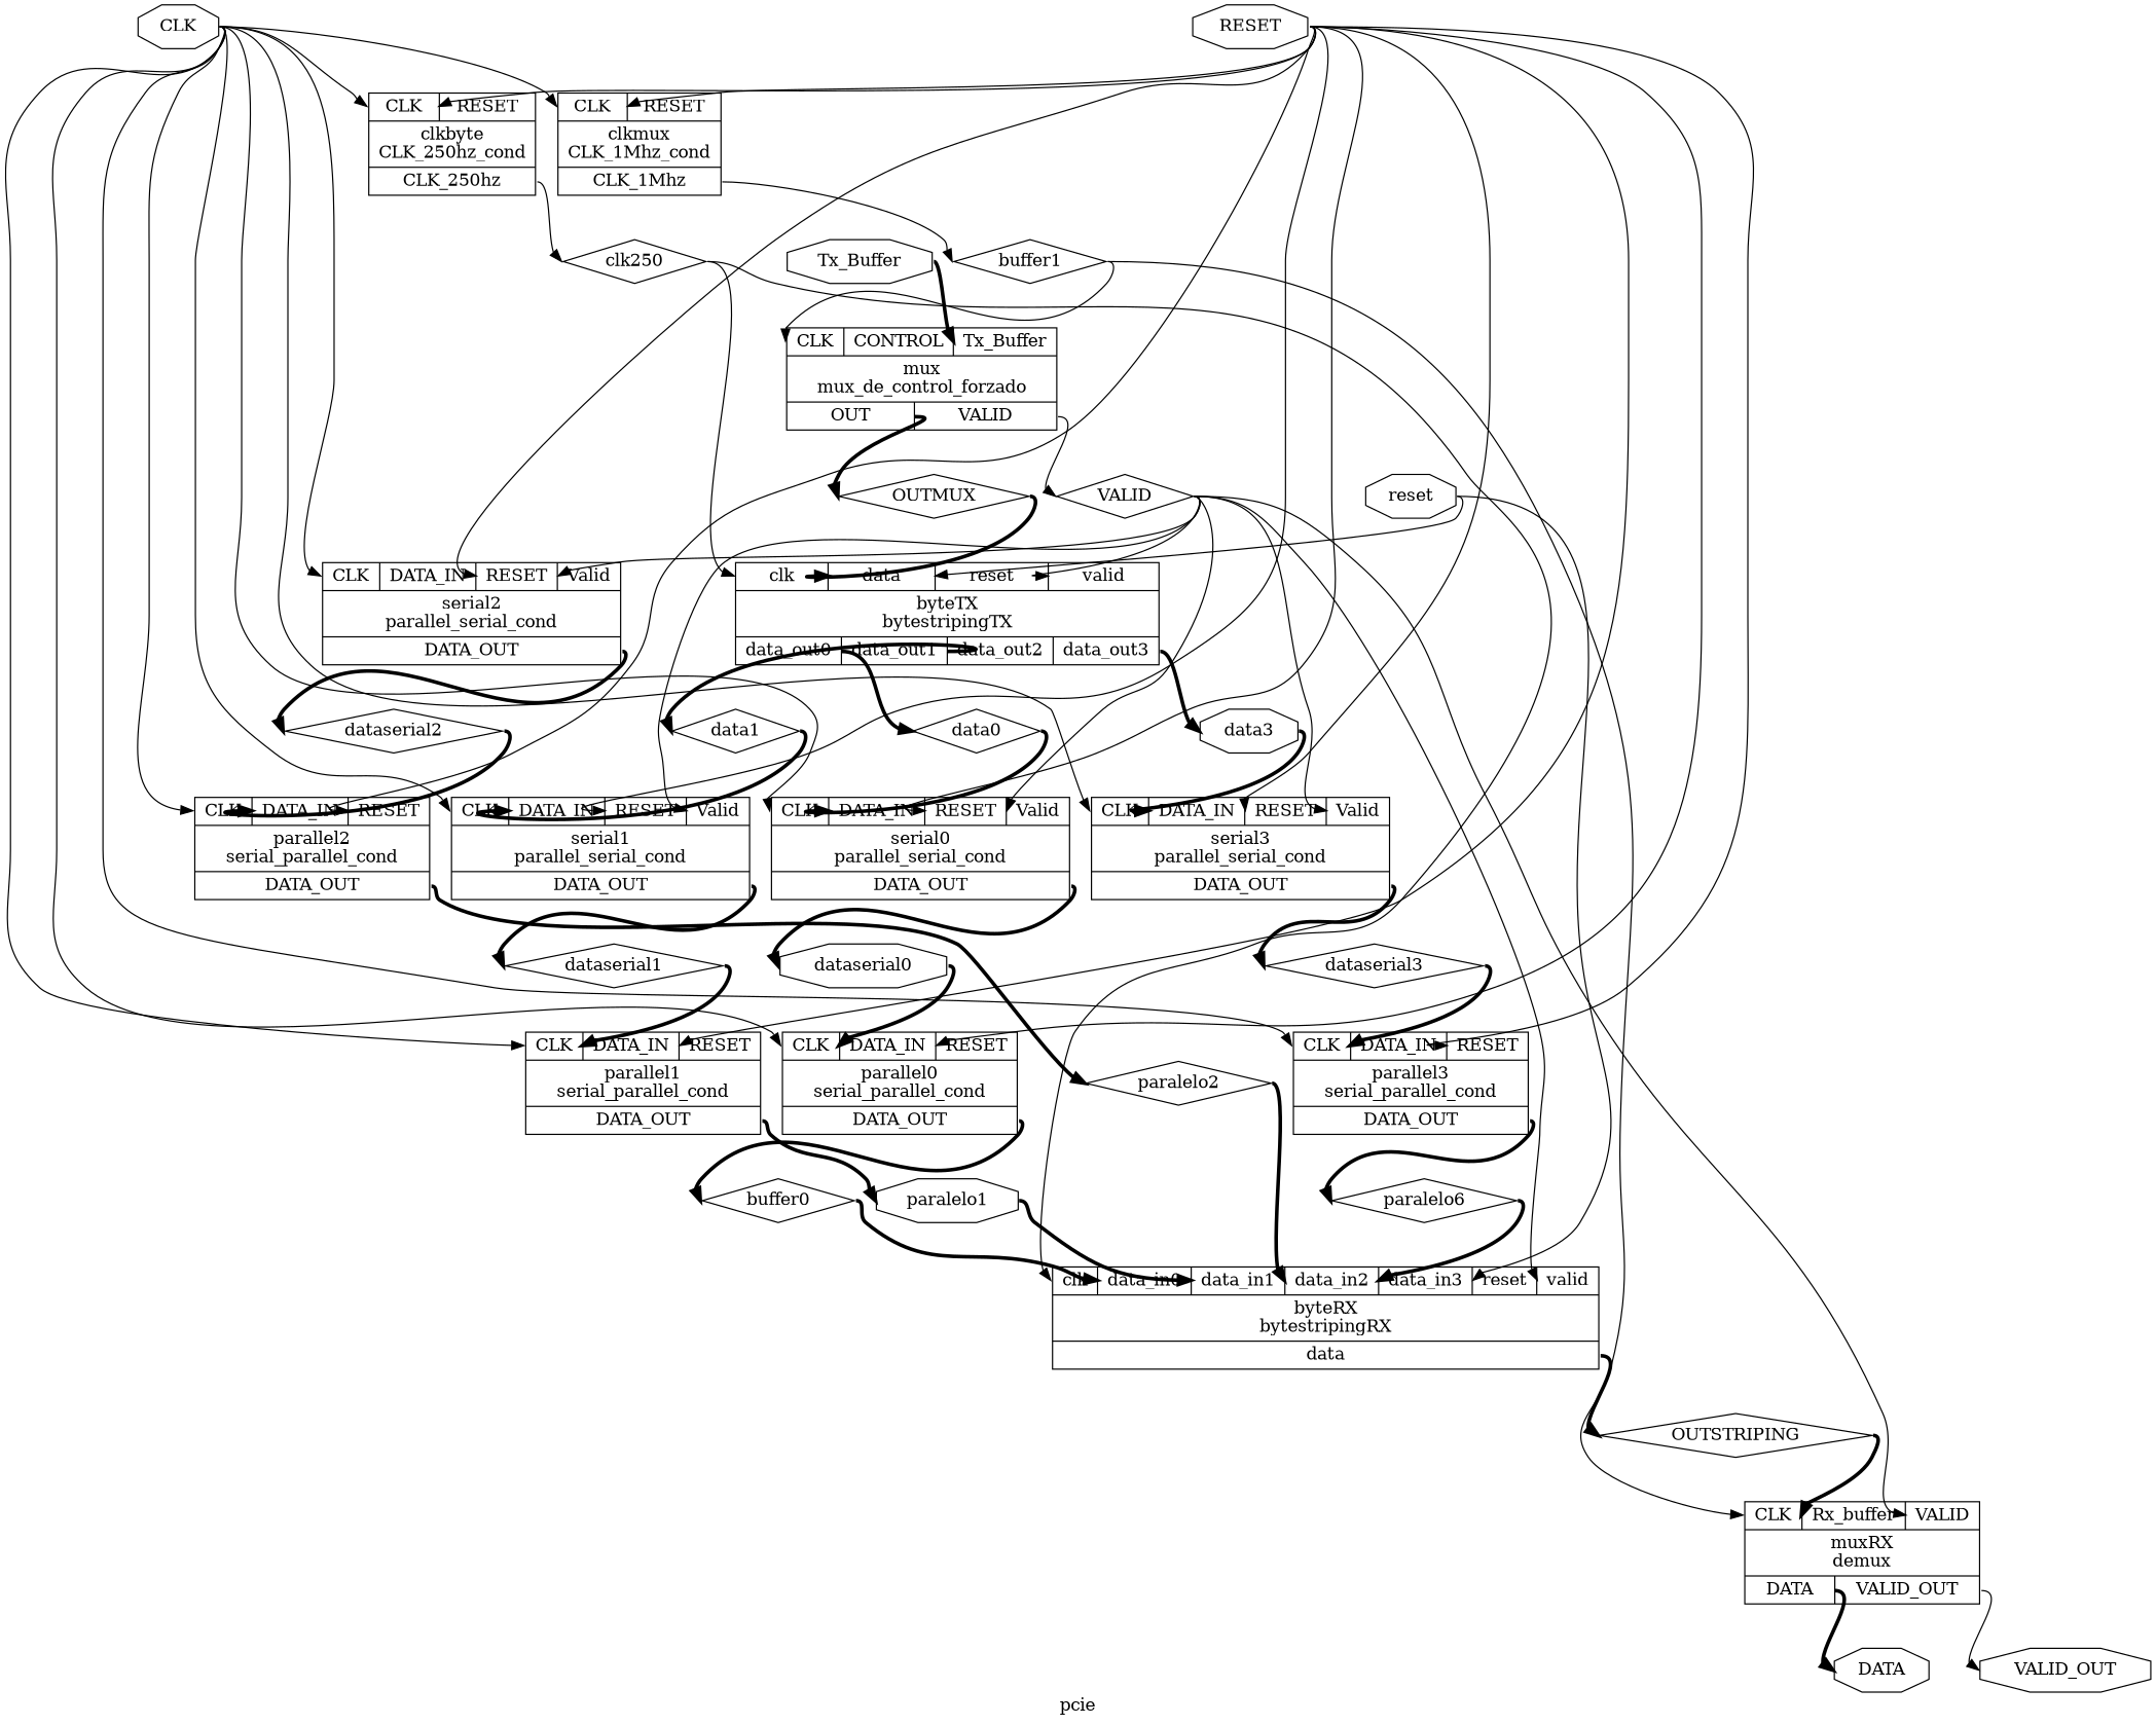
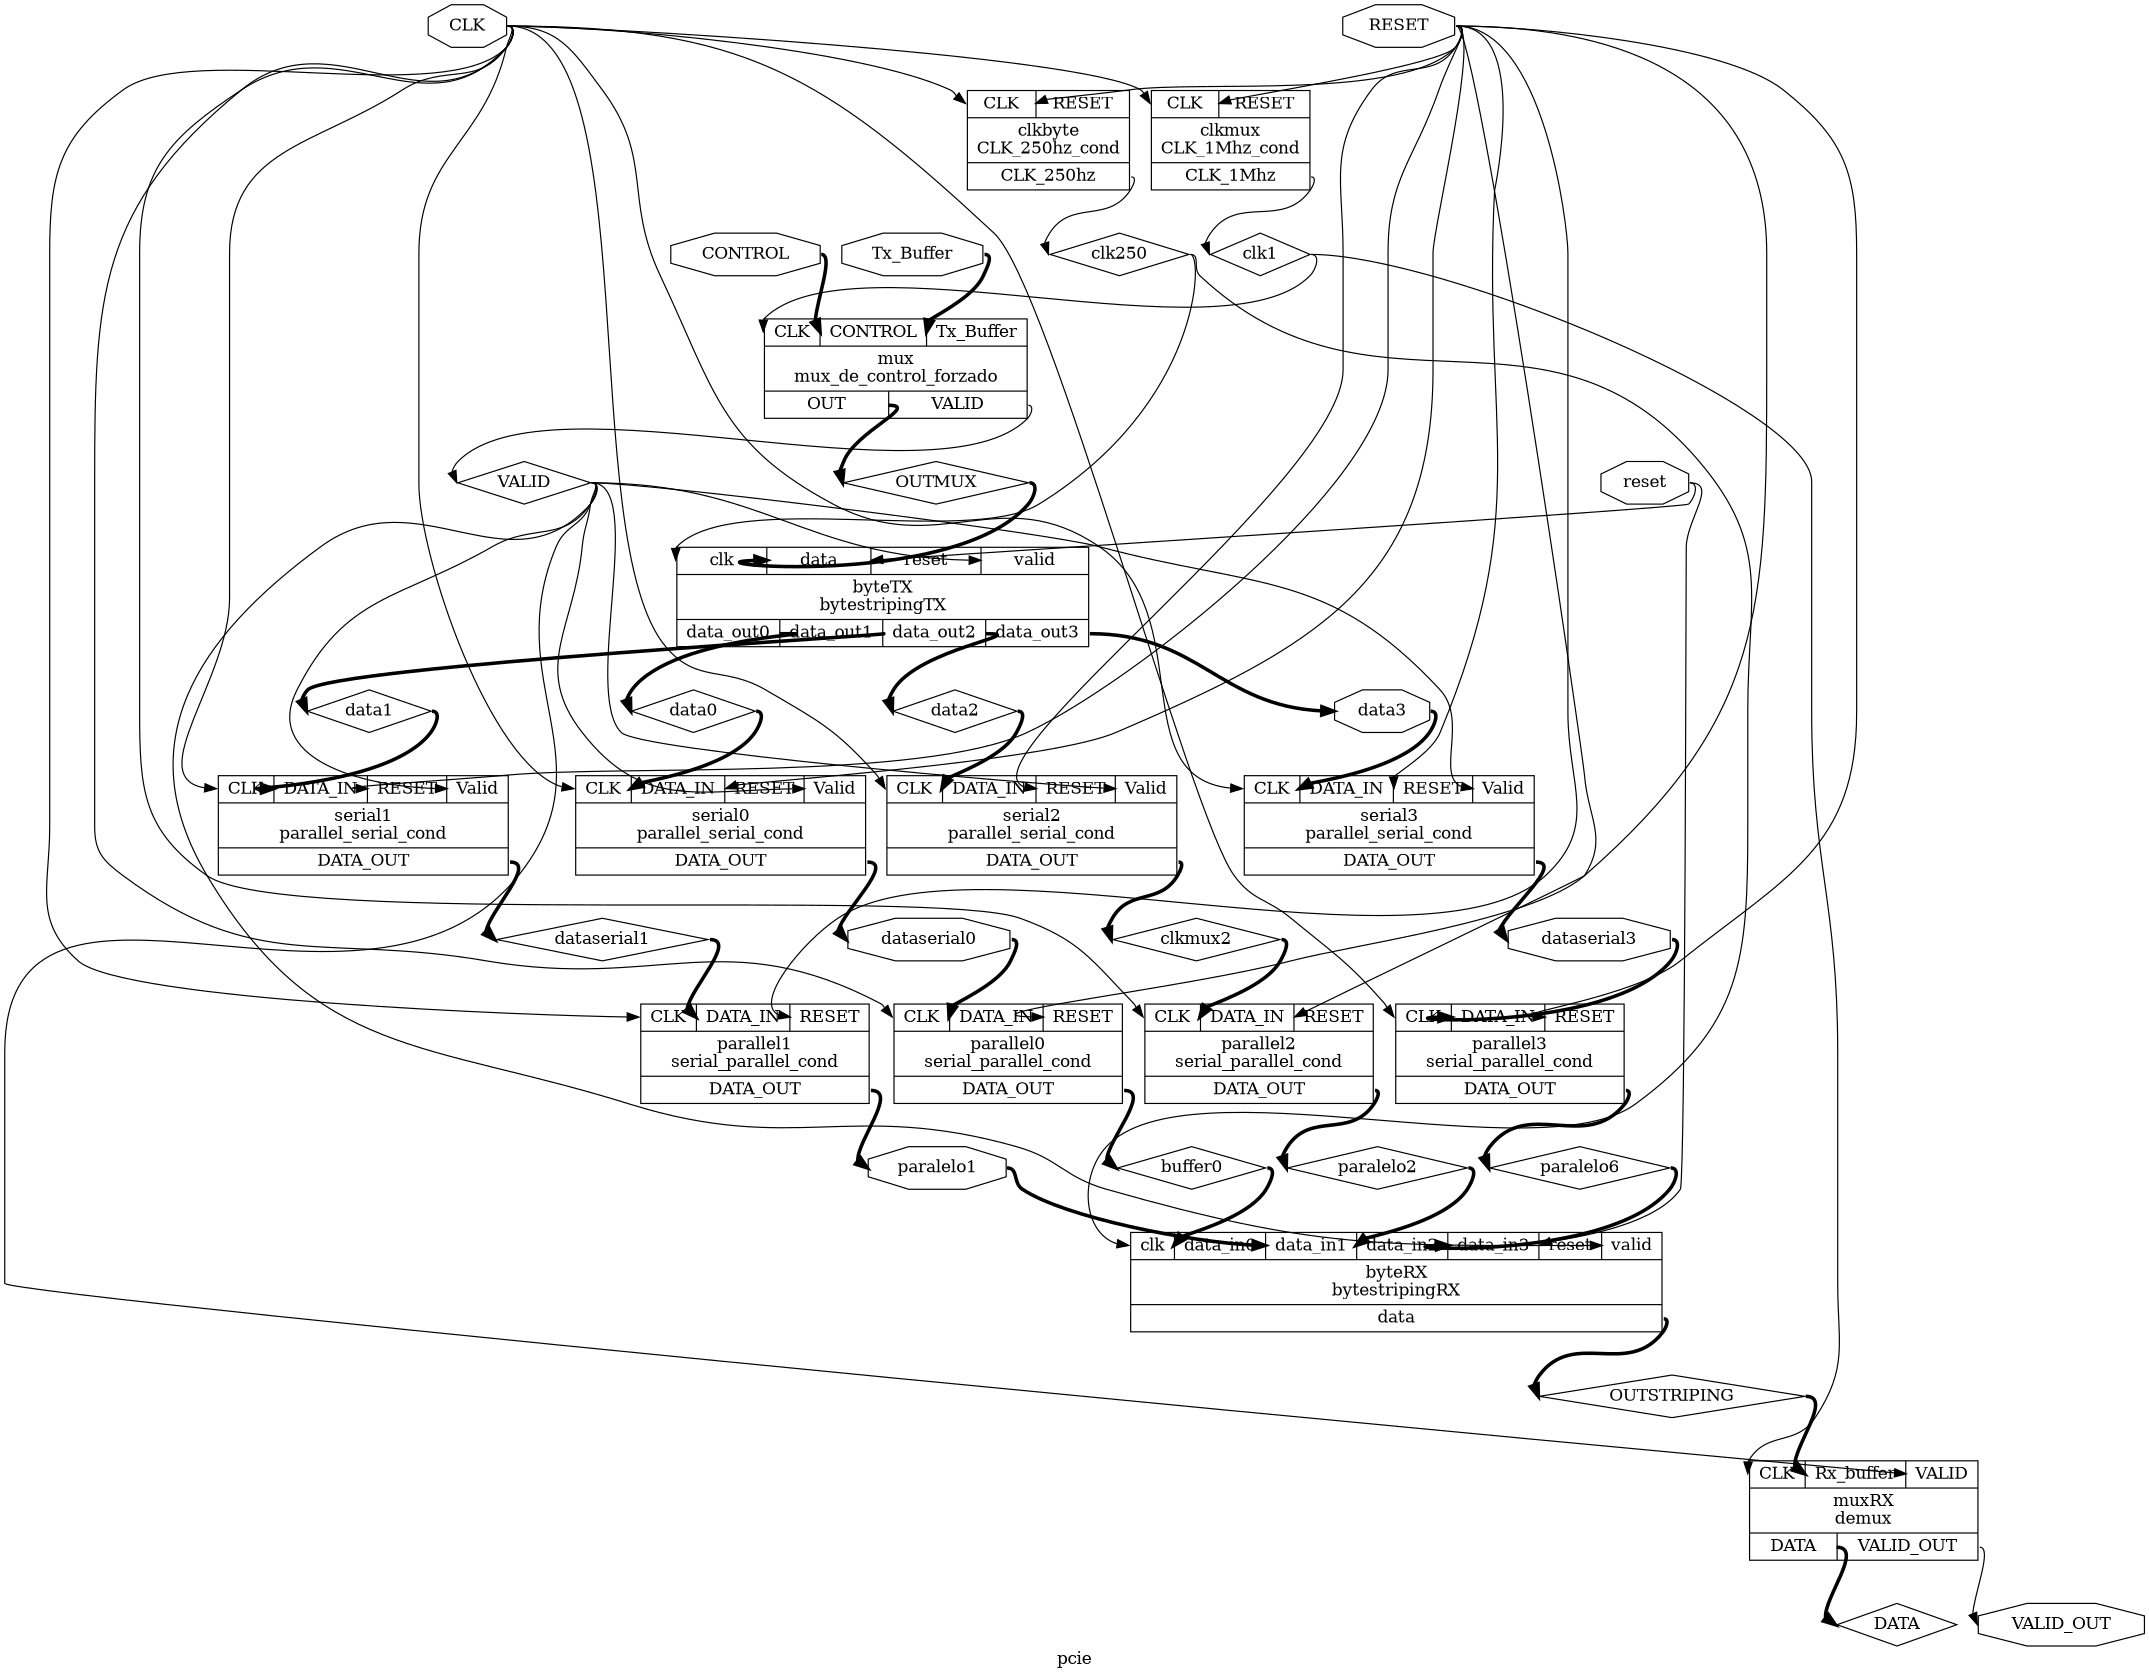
  digraph {
    label=pcie
    rankdir=TB
    remincross=true
    node [color=black fontcolor=black shape=diamond]
    edge [color=black headport=w tailport=e]
    n1 [label=clk250]
    n2 [label="{{<p28> clk|<p29> data_in0|<p30> data_in1|<p31> data_in2|<p32> data_in3|<p25> reset|<p33> valid}|byteRX\nbytestripingRX|{<p34> data}}" shape=record color="" fontcolor=""]
    n3 [label="{{<p28> clk|<p34> data|<p25> reset|<p33> valid}|byteTX\nbytestripingTX|{<p47> data_out0|<p48> data_out1|<p49> data_out2|<p50> data_out3}}" shape=record color="" fontcolor=""]
    n4 [label=OUTSTRIPING]
    n5 [label=data3 shape=octagon]
+   n6 [label=data2]
    n7 [label=data1]
    n8 [label=data0]
-   n9 [label=buffer1]
+   n9 [label=clk1]
    n10 [label="{{<p21> CLK|<p26> Rx_buffer|<p18> VALID}|muxRX\ndemux|{<p20> DATA|<p19> VALID_OUT}}" shape=record color="" fontcolor=""]
    n11 [label="{{<p21> CLK|<p23> CONTROL|<p22> Tx_Buffer}|mux\nmux_de_control_forzado|{<p54> OUT|<p18> VALID}}" shape=record color="" fontcolor=""]
    n12 [label=VALID_OUT shape=octagon]
-   n13 [label=DATA shape=octagon]
+   n13 [label=DATA]
    n14 [label=OUTMUX]
    n15 [label=VALID]
-   n16 [label=dataserial3]
+   n16 [label=dataserial3 shape=octagon]
    n17 [label="{{<p21> CLK|<p36> DATA_IN|<p24> RESET}|parallel3\nserial_parallel_cond|{<p37> DATA_OUT}}" shape=record color="" fontcolor=""]
    n18 [label=paralelo6]
-   n19 [label=dataserial2]
+   n19 [label=clkmux2]
    n20 [label="{{<p21> CLK|<p36> DATA_IN|<p24> RESET}|parallel2\nserial_parallel_cond|{<p37> DATA_OUT}}" shape=record color="" fontcolor=""]
    n21 [label=paralelo2]
    n22 [label=dataserial1]
    n23 [label="{{<p21> CLK|<p36> DATA_IN|<p24> RESET}|parallel1\nserial_parallel_cond|{<p37> DATA_OUT}}" shape=record color="" fontcolor=""]
    n24 [label=paralelo1 shape=octagon]
    n25 [label=dataserial0 shape=octagon]
    n26 [label="{{<p21> CLK|<p36> DATA_IN|<p24> RESET}|parallel0\nserial_parallel_cond|{<p37> DATA_OUT}}" shape=record color="" fontcolor=""]
    n27 [label=buffer0]
    n28 [label="{{<p21> CLK|<p36> DATA_IN|<p24> RESET|<p42> Valid}|serial3\nparallel_serial_cond|{<p37> DATA_OUT}}" shape=record color="" fontcolor=""]
    n29 [label="{{<p21> CLK|<p36> DATA_IN|<p24> RESET|<p42> Valid}|serial2\nparallel_serial_cond|{<p37> DATA_OUT}}" shape=record color="" fontcolor=""]
    n30 [label="{{<p21> CLK|<p36> DATA_IN|<p24> RESET|<p42> Valid}|serial1\nparallel_serial_cond|{<p37> DATA_OUT}}" shape=record color="" fontcolor=""]
    n31 [label="{{<p21> CLK|<p36> DATA_IN|<p24> RESET|<p42> Valid}|serial0\nparallel_serial_cond|{<p37> DATA_OUT}}" shape=record color="" fontcolor=""]
    n32 [label=CLK shape=octagon]
    n33 [label="{{<p21> CLK|<p24> RESET}|clkbyte\nCLK_250hz_cond|{<p52> CLK_250hz}}" shape=record color="" fontcolor=""]
    n34 [label="{{<p21> CLK|<p24> RESET}|clkmux\nCLK_1Mhz_cond|{<p56> CLK_1Mhz}}" shape=record color="" fontcolor=""]
    n35 [label=Tx_Buffer shape=octagon]
+   n36 [label=CONTROL shape=octagon]
    n37 [label=RESET shape=octagon]
    n38 [label=reset shape=octagon]
    n1 -> n2 [headport="p28:w"]
    n1 -> n3 [headport="p28:w"]
    n2 -> n4 [style="setlinewidth(3)" tailport="p34:e"]
    n3 -> n5 [style="setlinewidth(3)" tailport="p50:e"]
+   n3 -> n6 [style="setlinewidth(3)" tailport="p49:e"]
    n3 -> n7 [style="setlinewidth(3)" tailport="p48:e"]
    n3 -> n8 [style="setlinewidth(3)" tailport="p47:e"]
    n4 -> n10 [headport="p26:w" style="setlinewidth(3)"]
    n5 -> n28 [headport="p36:w" style="setlinewidth(3)"]
+   n6 -> n29 [headport="p36:w" style="setlinewidth(3)"]
    n7 -> n30 [headport="p36:w" style="setlinewidth(3)"]
    n8 -> n31 [headport="p36:w" style="setlinewidth(3)"]
    n9 -> n10 [headport="p21:w"]
    n9 -> n11 [headport="p21:w"]
    n10 -> n12 [tailport="p19:e"]
    n10 -> n13 [style="setlinewidth(3)" tailport="p20:e"]
    n11 -> n14 [style="setlinewidth(3)" tailport="p54:e"]
    n11 -> n15 [tailport="p18:e"]
    n14 -> n3 [headport="p34:w" style="setlinewidth(3)"]
    n15 -> n2 [headport="p33:w"]
    n15 -> n3 [headport="p33:w"]
    n15 -> n10 [headport="p18:w"]
    n15 -> n28 [headport="p42:w"]
    n15 -> n29 [headport="p42:w"]
    n15 -> n30 [headport="p42:w"]
    n15 -> n31 [headport="p42:w"]
    n16 -> n17 [headport="p36:w" style="setlinewidth(3)"]
    n17 -> n18 [style="setlinewidth(3)" tailport="p37:e"]
    n18 -> n2 [headport="p32:w" style="setlinewidth(3)"]
    n19 -> n20 [headport="p36:w" style="setlinewidth(3)"]
    n20 -> n21 [style="setlinewidth(3)" tailport="p37:e"]
    n21 -> n2 [headport="p31:w" style="setlinewidth(3)"]
    n22 -> n23 [headport="p36:w" style="setlinewidth(3)"]
    n23 -> n24 [style="setlinewidth(3)" tailport="p37:e"]
    n24 -> n2 [headport="p30:w" style="setlinewidth(3)"]
    n25 -> n26 [headport="p36:w" style="setlinewidth(3)"]
    n26 -> n27 [style="setlinewidth(3)" tailport="p37:e"]
    n27 -> n2 [headport="p29:w" style="setlinewidth(3)"]
    n28 -> n16 [style="setlinewidth(3)" tailport="p37:e"]
    n29 -> n19 [style="setlinewidth(3)" tailport="p37:e"]
    n30 -> n22 [style="setlinewidth(3)" tailport="p37:e"]
    n31 -> n25 [style="setlinewidth(3)" tailport="p37:e"]
    n32 -> n17 [headport="p21:w"]
    n32 -> n20 [headport="p21:w"]
    n32 -> n23 [headport="p21:w"]
    n32 -> n26 [headport="p21:w"]
    n32 -> n28 [headport="p21:w"]
    n32 -> n29 [headport="p21:w"]
    n32 -> n30 [headport="p21:w"]
    n32 -> n31 [headport="p21:w"]
    n32 -> n33 [headport="p21:w"]
    n32 -> n34 [headport="p21:w"]
    n33 -> n1 [tailport="p52:e"]
    n34 -> n9 [tailport="p56:e"]
    n35 -> n11 [headport="p22:w" style="setlinewidth(3)"]
+   n36 -> n11 [headport="p23:w" style="setlinewidth(3)"]
    n37 -> n17 [headport="p24:w"]
    n37 -> n20 [headport="p24:w"]
    n37 -> n23 [headport="p24:w"]
    n37 -> n26 [headport="p24:w"]
    n37 -> n28 [headport="p24:w"]
    n37 -> n29 [headport="p24:w"]
    n37 -> n30 [headport="p24:w"]
    n37 -> n31 [headport="p24:w"]
    n37 -> n33 [headport="p24:w"]
    n37 -> n34 [headport="p24:w"]
    n38 -> n2 [headport="p25:w"]
    n38 -> n3 [headport="p25:w"]
  }
